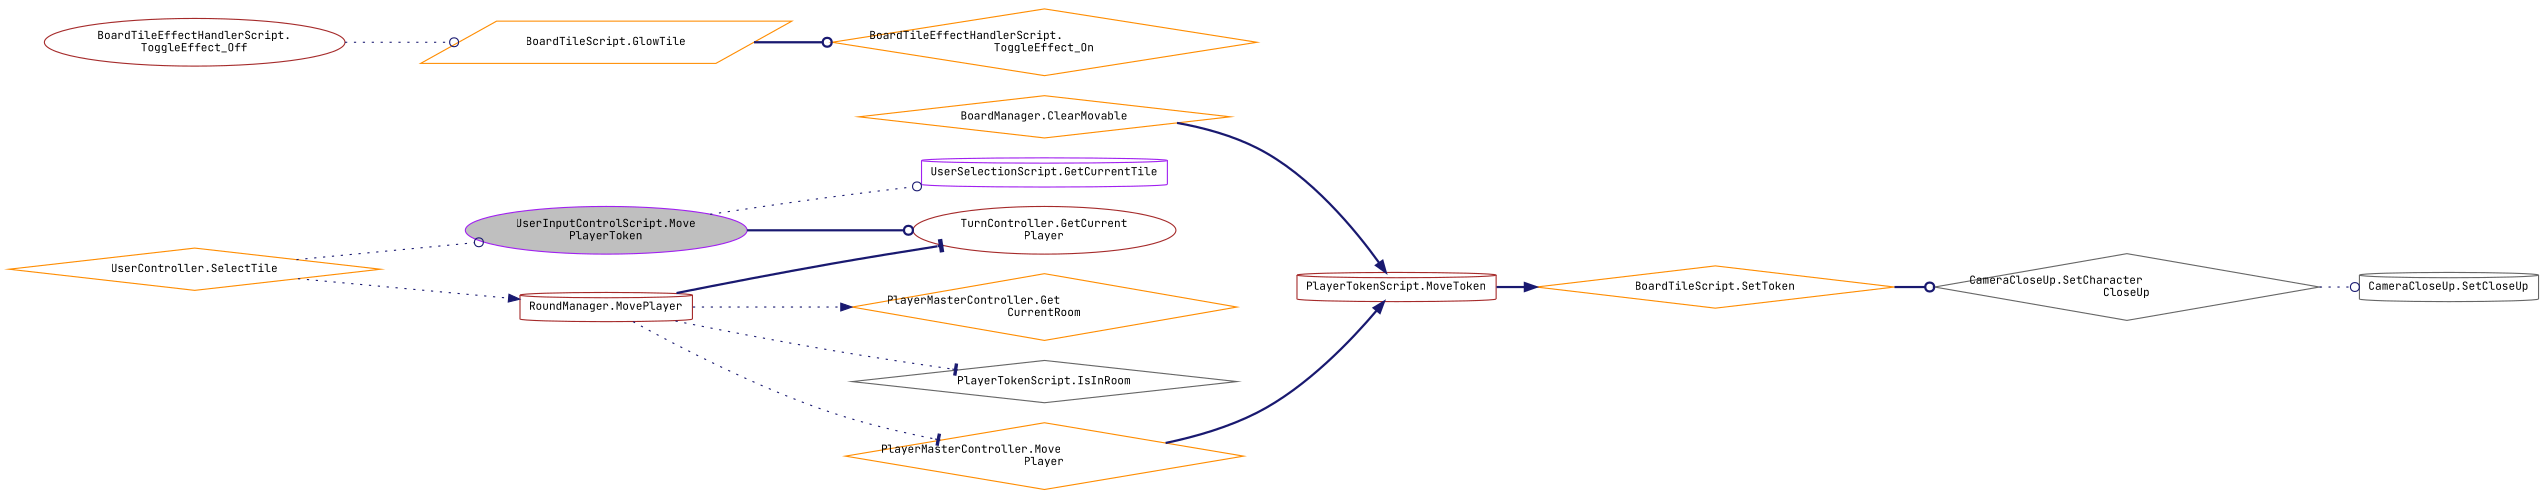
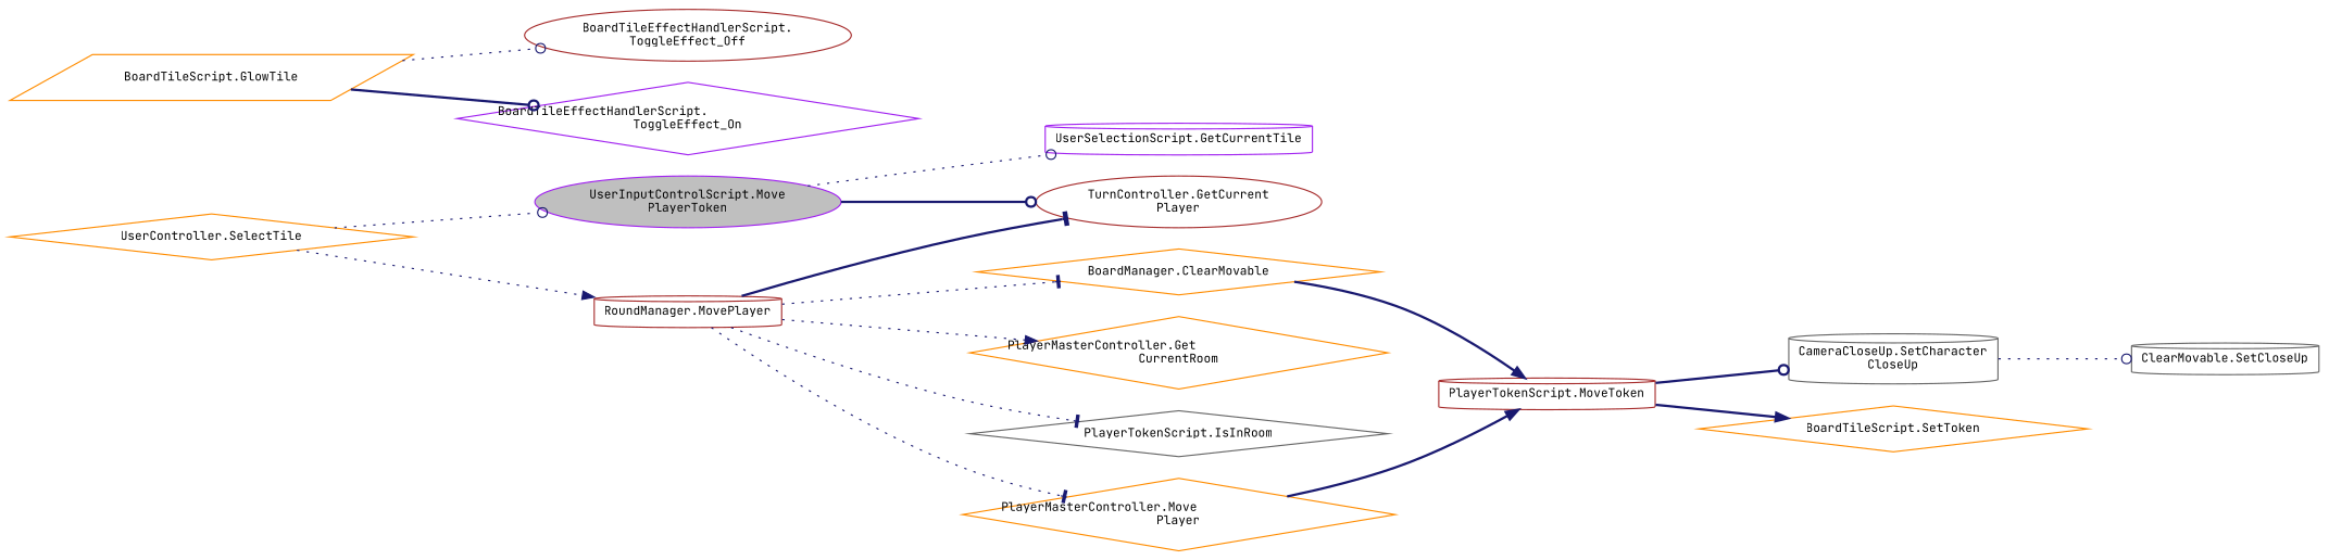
  digraph {
    fontname="JetBrains Mono"
    rankdir=LR
    node [color=darkorange fillcolor=white fontname="JetBrains Mono" fontsize=10 shape=diamond style=filled]
    edge [arrowhead=odot color=midnightblue fontname="JetBrains Mono" fontsize=10 labelfontname=Helvetica labelfontsize=10 style=dotted]
    n1 [color=purple fillcolor=grey75 fontcolor=black height=0.2 label="UserInputControlScript.Move\lPlayerToken" shape=ellipse width=0.4]
    n2 [color=brown height=0.2 label="TurnController.GetCurrent\lPlayer" shape=ellipse width=0.4]
    n3 [color=purple height=0.2 label="UserSelectionScript.GetCurrentTile" shape=cylinder width=0.4]
    n4 [height=0.2 label="UserController.SelectTile" width=0.4]
    n5 [color=brown height=0.2 label="RoundManager.MovePlayer" shape=cylinder width=0.4]
    n6 [height=0.2 label="BoardManager.ClearMovable" width=0.4]
    n7 [height=0.2 label="PlayerMasterController.Get\lCurrentRoom" width=0.4]
    n8 [color=gray40 height=0.2 label="PlayerTokenScript.IsInRoom" width=0.4]
    n9 [height=0.2 label="PlayerMasterController.Move\lPlayer" width=0.4]
    n10 [color=brown height=0.2 label="PlayerTokenScript.MoveToken" shape=cylinder width=0.4]
    n11 [height=0.2 label="BoardTileScript.GlowTile" shape=parallelogram width=0.4]
    n12 [color=brown height=0.2 label="BoardTileEffectHandlerScript.\lToggleEffect_Off" shape=ellipse width=0.4]
-   n13 [height=0.2 label="BoardTileEffectHandlerScript.\lToggleEffect_On" width=0.4]
-   n14 [color=gray40 height=0.2 label="CameraCloseUp.SetCharacter\lCloseUp" width=0.4]
+   n13 [color=purple height=0.2 label="BoardTileEffectHandlerScript.\lToggleEffect_On" width=0.4]
+   n14 [color=gray40 height=0.2 label="CameraCloseUp.SetCharacter\lCloseUp" shape=cylinder width=0.4]
    n15 [height=0.2 label="BoardTileScript.SetToken" width=0.4]
-   n16 [color=gray40 height=0.2 label="CameraCloseUp.SetCloseUp" shape=cylinder width=0.4]
+   n16 [color=gray40 height=0.2 label="ClearMovable.SetCloseUp" shape=cylinder width=0.4]
    n1 -> n2 [style=bold]
    n1 -> n3
    n4 -> n1
    n4 -> n5 [arrowhead=normal]
    n5 -> n2 [arrowhead=tee style=bold]
+   n5 -> n6 [arrowhead=tee]
    n5 -> n7 [arrowhead=normal]
    n5 -> n8 [arrowhead=tee]
    n5 -> n9 [arrowhead=tee]
    n6 -> n10 [arrowhead=normal style=bold]
    n9 -> n10 [arrowhead=normal style=bold]
-   n15 -> n14 [style=bold]
+   n10 -> n14 [style=bold]
    n10 -> n15 [arrowhead=normal style=bold]
-   n12 -> n11
+   n11 -> n12
    n11 -> n13 [style=bold]
    n14 -> n16
  }
